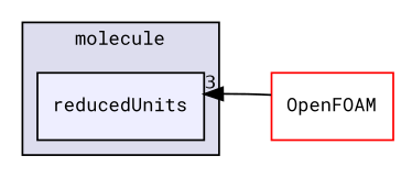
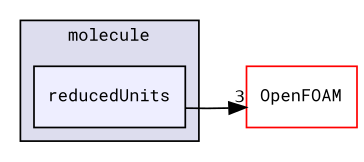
  digraph {
    compound=true
    rankdir=LR
    fontname="Roboto Mono"
    node [fontname="Roboto Mono" fontsize=10 shape=box]
    n1 [fillcolor="#eeeeff" label=reducedUnits pencolor=black style=filled]
    n2 [color=red label=OpenFOAM]
    subgraph cluster_1 {
      bgcolor="#ddddee"
      fontsize=10
      label=molecule
      pencolor=black
      n1
    }
-   n2 -> n1 [headlabel=3 labeldistance=1.5 labelfontname=Helvetica labelfontsize=10 fontname="Roboto Mono"]
+   n1 -> n2 [headlabel=3 labeldistance=1.5 labelfontname=Helvetica labelfontsize=10 fontname="Roboto Mono"]
  }
